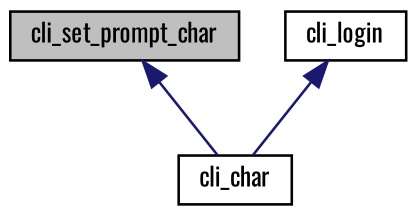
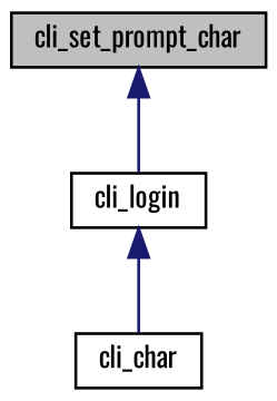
  digraph {
    fontname=Oswald
    rankdir=TB
    node [color=black fillcolor=white fontname=Oswald fontsize=10 shape=record style=filled]
    edge [color=midnightblue dir=back fontname=Oswald fontsize=10 labelfontname=Helvetica labelfontsize=10 style=solid]
    n1 [fillcolor=grey75 fontcolor=black height=0.2 label=cli_set_prompt_char width=0.4]
    n2 [height=0.2 label=cli_login width=0.4]
    n3 [height=0.2 label=cli_char width=0.4]
-   n1 -> n3
+   n1 -> n2
    n2 -> n3
  }
